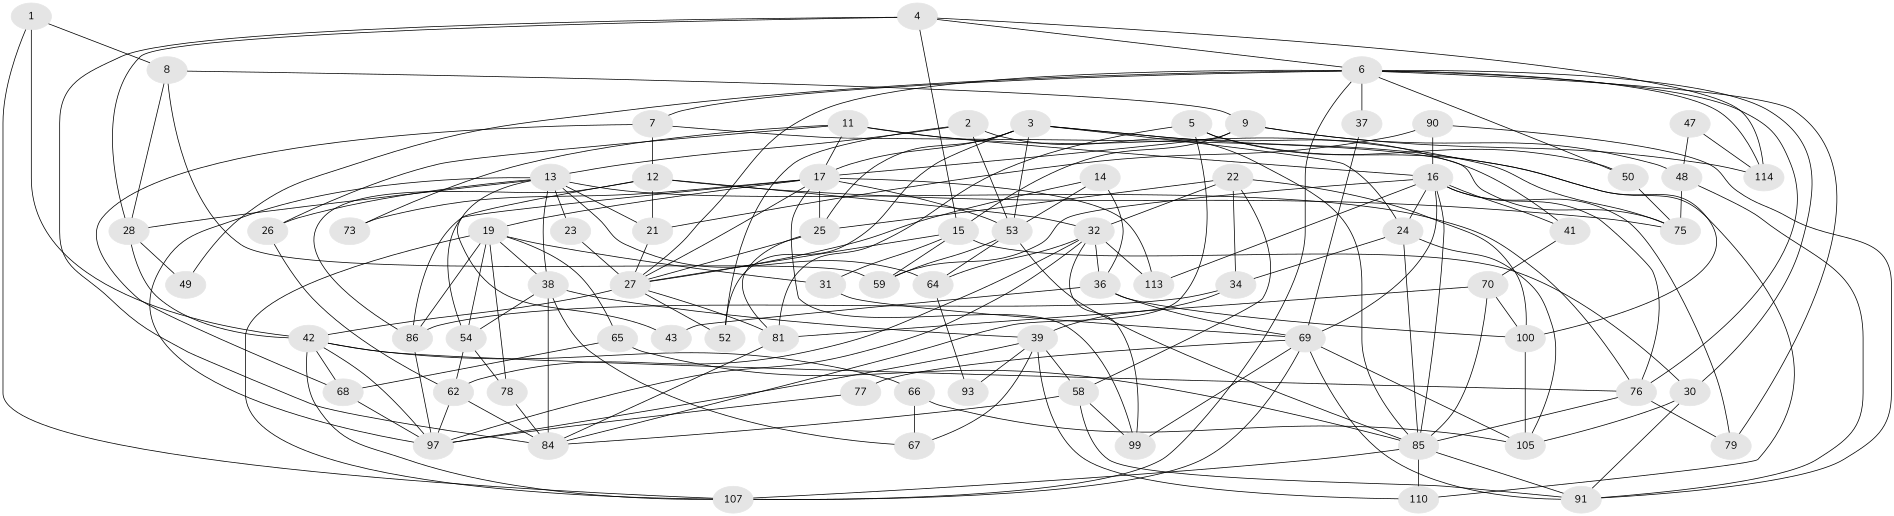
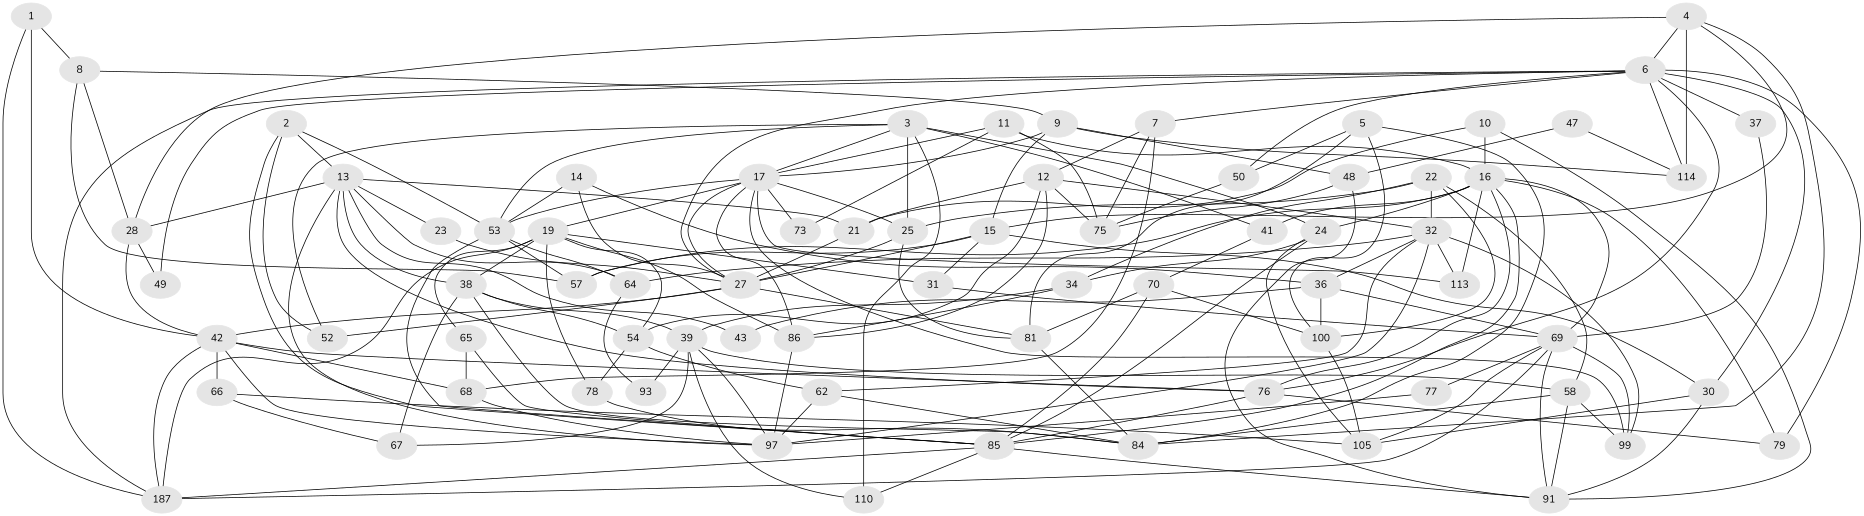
  graph {
    fontname=Nunito
    node [color=gray90 fontname=Nunito style=filled]
    edge [fontname=Nunito]
    8 [super="+35"]
    28 [super="+33"]
    9 [super="+44"]
-   59 [super="+60"]
+   59 [super="+60" label=57]
    1
    42 [super="+82"]
-   107
+   107 [label=187]
    76 [super="+104"]
    68 [super="+72"]
    97 [super="+108"]
    66
    2 [super="+57"]
    13 [super="+109"]
    52
    53 [super="+71"]
    85 [super="+103"]
    21 [super="+40"]
-   26
    23
    38 [super="+45"]
    43
    64 [super="+96"]
    110
    91 [super="+102"]
    3 [super="+20"]
    17 [super="+18"]
    25 [super="+46"]
    n28 [label=24 super="+88"]
    41
    27 [super="+63"]
    73
    86 [super="+101"]
    113
    19 [super="+24"]
    99
    81
    34
    105
    70 [super="+74"]
    4 [super="+111"]
    6 [super="+89"]
    15 [super="+94"]
    84 [super="+112"]
    114
    50 [super="+92"]
    7
    30 [super="+55"]
    37
    49
    79
    31
    75
    5
    100
    12 [super="+95"]
    69 [super="+83"]
    32 [super="+51"]
    54 [super="+61"]
    48
    16 [super="+90"]
-   10 [label=90]
+   10
    11 [super="+87"]
    62 [super="+98"]
    36 [super="+56"]
    78
    39 [super="+106"]
    67
    93
    14
    77
    65
    22 [super="+80"]
    58
    47
    8 -- 28
    8 -- 9
    8 -- 59
    28 -- 42
    28 -- 49
    9 -- 17
    9 -- 15
    9 -- 114
    9 -- 48
    1 -- 8
    1 -- 42
    1 -- 107
    42 -- 107
    42 -- 76
    42 -- 68
    42 -- 97
    42 -- 66 [weight=2]
    76 -- 85
    76 -- 79
    68 -- 97
    66 -- 105
    66 -- 67
    2 -- 13
    2 -- 52
    2 -- 53
    2 -- 85
    13 -- 28
    13 -- 76
    13 -- 97
    13 -- 21
-   13 -- 26
    13 -- 23
    13 -- 38
    13 -- 43
    13 -- 64
    53 -- 59
    53 -- 85
    53 -- 64
    85 -- 107
    85 -- 110
    85 -- 91
    21 -- 27
-   26 -- 62
    23 -- 27
    38 -- 84
    38 -- 54 [weight=2]
    38 -- 39
    38 -- 67
    64 -- 93
    3 -- 52
    3 -- 53
    3 -- 110
    3 -- 17
    3 -- 25
    3 -- n28
    3 -- 41
    17 -- 53
    17 -- 25
    17 -- 27
    17 -- 73
    17 -- 86
    17 -- 113
    17 -- 19
    17 -- 99
    25 -- 27
    25 -- 81
    n28 -- 85
    n28 -- 34
    n28 -- 105
    41 -- 70
    27 -- 42
    27 -- 52
    27 -- 81
    86 -- 97
    19 -- 107
    19 -- 38
    19 -- 86
    19 -- 31
    19 -- 54
    19 -- 78
    19 -- 65
    81 -- 84
    34 -- 86
    34 -- 39
    70 -- 85
    70 -- 81
    70 -- 100
    4 -- 28
    4 -- 6
    4 -- 15
    4 -- 84
    4 -- 114
    6 -- 107
    6 -- 76
    6 -- 27
    6 -- 114
    6 -- 50
    6 -- 7
    6 -- 30
    6 -- 37
    6 -- 49
    6 -- 79
    15 -- 59
    15 -- 27
    15 -- 30
    15 -- 31
    50 -- 75 [weight=2]
    7 -- 68
    7 -- 75
    7 -- 12
    30 -- 91
    30 -- 105
    37 -- 69
    31 -- 69
    5 -- 81
    5 -- 84
    5 -- 50
    5 -- 100
    100 -- 105
    12 -- 21
    12 -- 86
    12 -- 75
    12 -- 32
    12 -- 54
    69 -- 107
    69 -- 91
    69 -- 99
    69 -- 105
    69 -- 77
    32 -- 97
    32 -- 64
    32 -- 113
    32 -- 99
    32 -- 62
    32 -- 36
    54 -- 62
    54 -- 78
    48 -- 91
    48 -- 75
    16 -- 59
    16 -- 76
    16 -- 85
    16 -- n28
    16 -- 41 [weight=2]
    16 -- 113
    16 -- 79
    16 -- 69
    10 -- 21
    10 -- 91
    10 -- 16
-   11 -- 26
    11 -- 17
    11 -- 73
    11 -- 75
    11 -- 16 [weight=2]
    62 -- 97
    62 -- 84
    36 -- 43
    36 -- 100
    36 -- 69
    78 -- 84
    39 -- 97
    39 -- 110
    39 -- 67
    39 -- 93
    39 -- 58
    14 -- 53
    14 -- 27
    14 -- 36
    77 -- 97
    65 -- 68
    65 -- 85
    22 -- 25
    22 -- 34
    22 -- 100
    22 -- 32
    22 -- 58
    58 -- 91
    58 -- 99
    58 -- 84
    47 -- 114
    47 -- 48
  }
